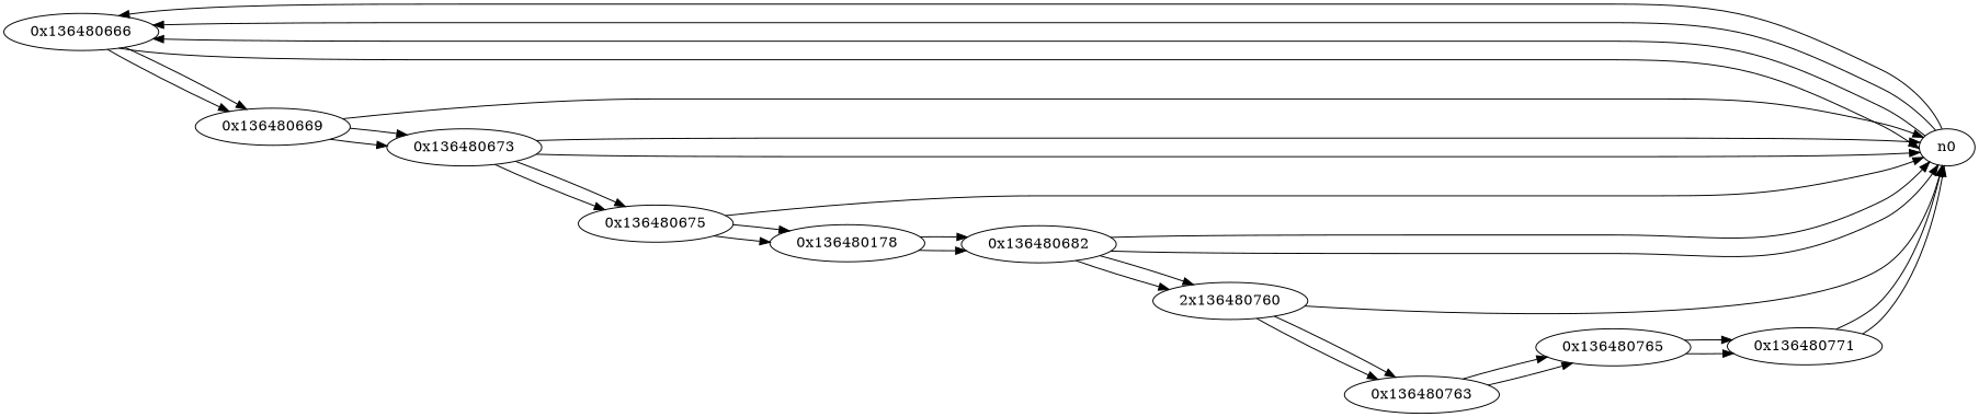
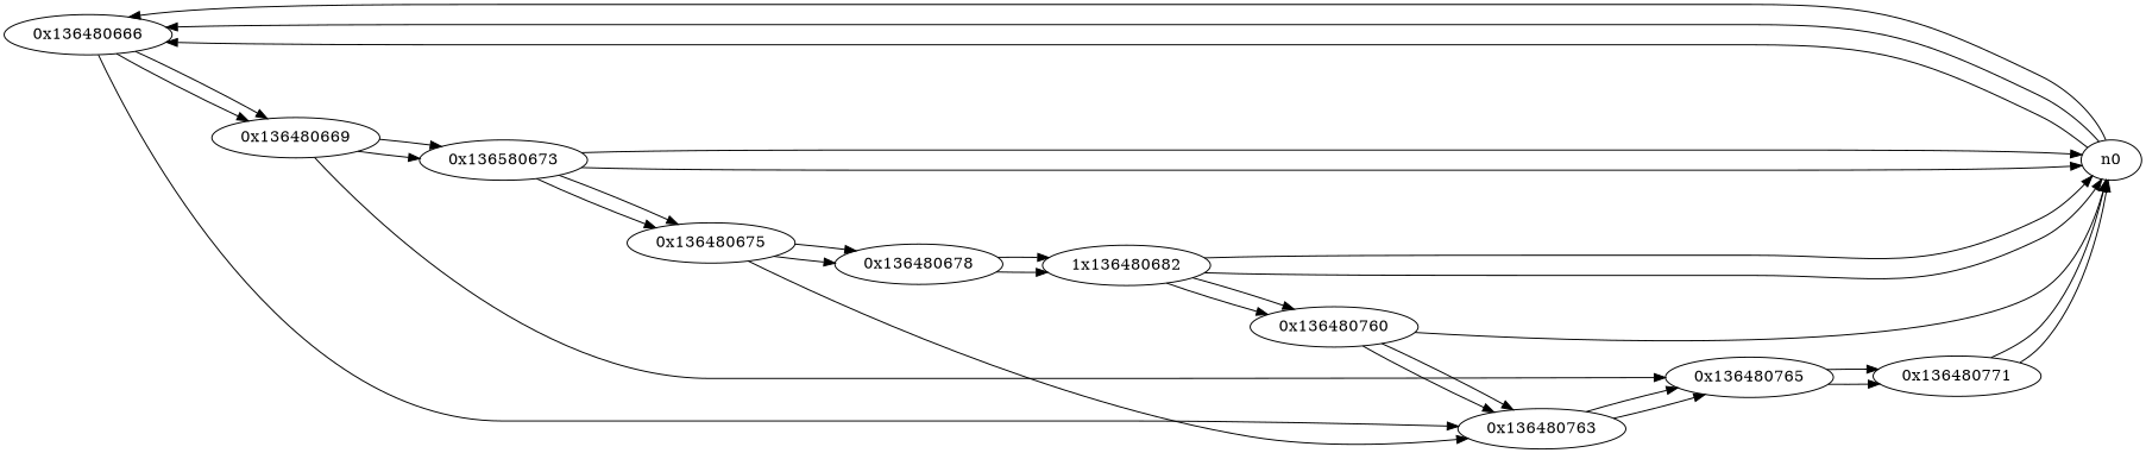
  digraph {
    rankdir=LR
    n1 [label="0x136480666"]
    n2 [label="0x136480669"]
    n0
-   n3 [label="0x136480673"]
+   n3 [label="0x136580673"]
    n4 [label="0x136480675"]
-   n5 [label="0x136480178"]
-   n6 [label="0x136480682"]
-   n7 [label="2x136480760"]
+   n5 [label="0x136480678"]
+   n6 [label="1x136480682"]
+   n7 [label="0x136480760"]
    n8 [label="0x136480763"]
    n9 [label="0x136480765"]
    n10 [label="0x136480771"]
    n1 -> n2
    n1 -> n2
-   n1 -> n0
-   n2 -> n0
+   n1 -> n8
+   n2 -> n9
    n2 -> n3
    n2 -> n3
    n0 -> n1
    n0 -> n1
    n0 -> n1
    n3 -> n0
    n3 -> n0
    n3 -> n4
    n3 -> n4
-   n4 -> n0
+   n4 -> n8
    n4 -> n5
    n4 -> n5
    n5 -> n6
    n5 -> n6
    n6 -> n0
    n6 -> n0
    n6 -> n7
    n6 -> n7
    n7 -> n0
    n7 -> n8
    n7 -> n8
    n8 -> n9
    n8 -> n9
    n9 -> n10
    n9 -> n10
    n10 -> n0
    n10 -> n0
  }
